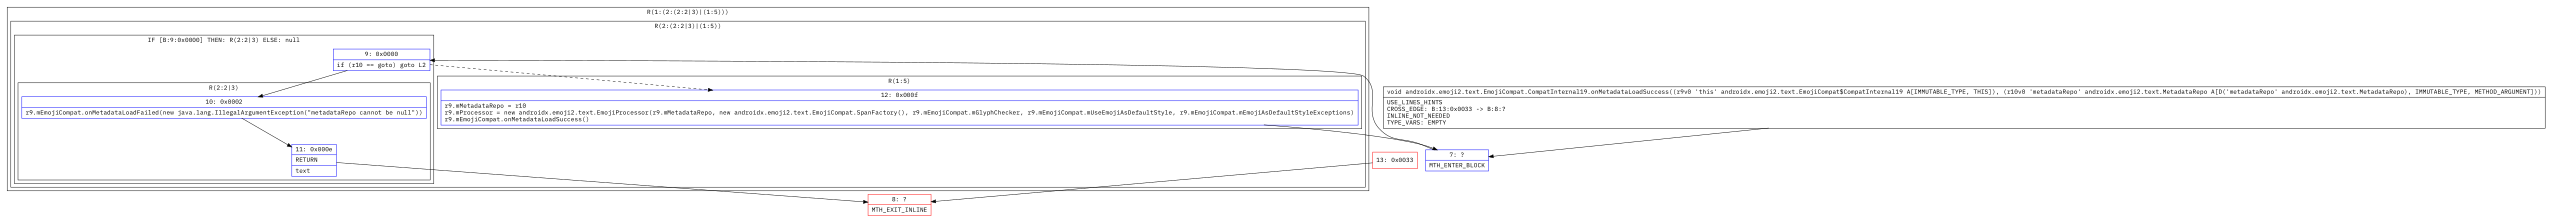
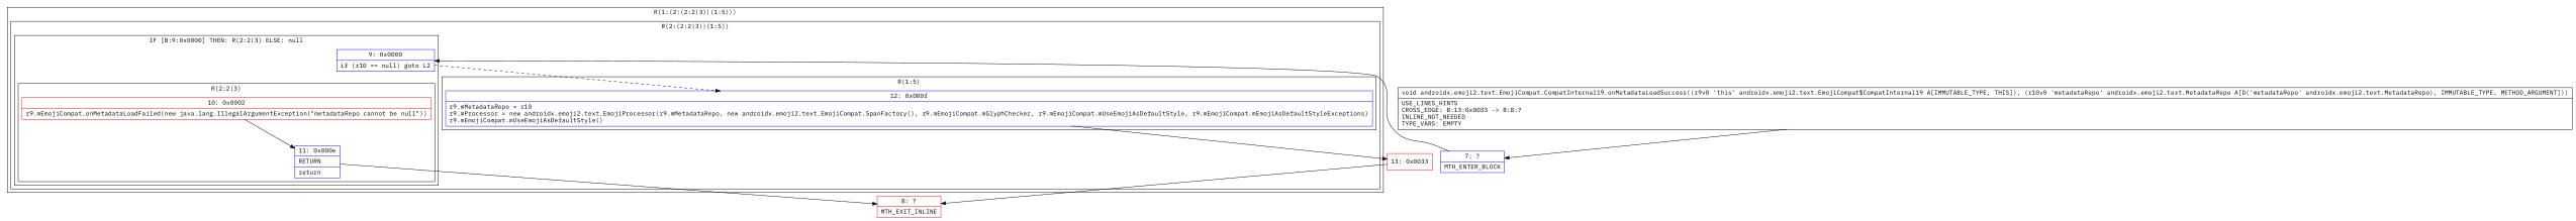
  digraph {
    fontname="IBM Plex Mono"
    node [color=blue fontname="IBM Plex Mono" shape=record]
    edge [fontname="IBM Plex Mono"]
-   n1 [label="{10\:\ 0x0002|r9.mEmojiCompat.onMetadataLoadFailed(new java.lang.IllegalArgumentException(\"metadataRepo cannot be null\"))\l}"]
-   n2 [label="{11\:\ 0x000e|RETURN\l|text\l}"]
-   n3 [label="{9\:\ 0x0000|if (r10 == goto) goto L2\l}"]
-   n4 [label="{12\:\ 0x000f|r9.mMetadataRepo = r10\lr9.mProcessor = new androidx.emoji2.text.EmojiProcessor(r9.mMetadataRepo, new androidx.emoji2.text.EmojiCompat.SpanFactory(), r9.mEmojiCompat.mGlyphChecker, r9.mEmojiCompat.mUseEmojiAsDefaultStyle, r9.mEmojiCompat.mEmojiAsDefaultStyleExceptions)\lr9.mEmojiCompat.onMetadataLoadSuccess()\l}"]
+   n1 [color=red label="{10\:\ 0x0002|r9.mEmojiCompat.onMetadataLoadFailed(new java.lang.IllegalArgumentException(\"metadataRepo cannot be null\"))\l}"]
+   n2 [label="{11\:\ 0x000e|RETURN\l|return\l}"]
+   n3 [label="{9\:\ 0x0000|if (r10 == null) goto L2\l}"]
+   n4 [label="{12\:\ 0x000f|r9.mMetadataRepo = r10\lr9.mProcessor = new androidx.emoji2.text.EmojiProcessor(r9.mMetadataRepo, new androidx.emoji2.text.EmojiCompat.SpanFactory(), r9.mEmojiCompat.mGlyphChecker, r9.mEmojiCompat.mUseEmojiAsDefaultStyle, r9.mEmojiCompat.mEmojiAsDefaultStyleExceptions)\lr9.mEmojiCompat.mUseEmojiAsDefaultStyle()\l}"]
    n5 [color=red label="{8\:\ ?|MTH_EXIT_INLINE\l}"]
    n6 [color=red label="{13\:\ 0x0033}"]
    n7 [label="{7\:\ ?|MTH_ENTER_BLOCK\l}"]
    n8 [label="{void androidx.emoji2.text.EmojiCompat.CompatInternal19.onMetadataLoadSuccess((r9v0 'this' androidx.emoji2.text.EmojiCompat$CompatInternal19 A[IMMUTABLE_TYPE, THIS]), (r10v0 'metadataRepo' androidx.emoji2.text.MetadataRepo A[D('metadataRepo' androidx.emoji2.text.MetadataRepo), IMMUTABLE_TYPE, METHOD_ARGUMENT]))  | USE_LINES_HINTS\lCROSS_EDGE: B:13:0x0033 \-\> B:8:?\lINLINE_NOT_NEEDED\lTYPE_VARS: EMPTY\l}" color=""]
    subgraph cluster_1 {
      label="R(1:(2:(2:2|3)|(1:5)))"
      subgraph cluster_2 {
        label="R(2:(2:2|3)|(1:5))"
        subgraph cluster_3 {
          label="IF [B:9:0x0000] THEN: R(2:2|3) ELSE: null"
          n3
          subgraph cluster_4 {
            label="R(2:2|3)"
            n1
            n2
          }
        }
        subgraph cluster_5 {
          label="R(1:5)"
          n4
        }
      }
    }
    n1 -> n2
    n2 -> n5
-   n3 -> n1
    n3 -> n4 [style=dashed]
-   n4 -> n7
+   n4 -> n6
    n6 -> n5
    n7 -> n3
    n8 -> n7
  }
